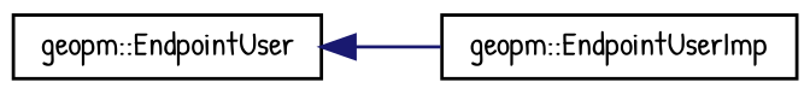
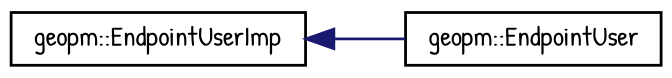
  digraph {
    rankdir=LR
    fontname="Patrick Hand"
    node [color=black fillcolor=white fontname="Patrick Hand" fontsize=10 shape=record style=filled]
    n1 [height=0.2 label="geopm::EndpointUser" width=0.4]
    n2 [height=0.2 label="geopm::EndpointUserImp" width=0.4]
-   n1 -> n2 [color=midnightblue dir=back fontname="Patrick Hand" fontsize=10 labelfontname=Helvetica labelfontsize=10 style=solid]
+   n2 -> n1 [color=midnightblue dir=back fontname="Patrick Hand" fontsize=10 labelfontname=Helvetica labelfontsize=10 style=solid]
  }
